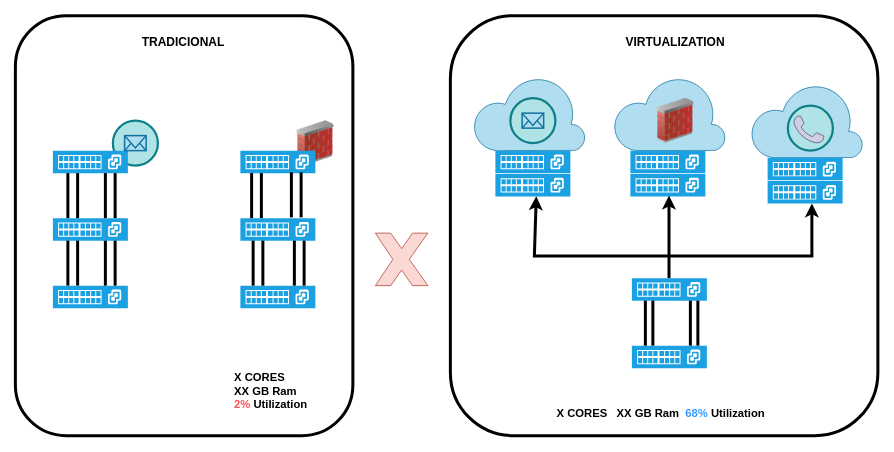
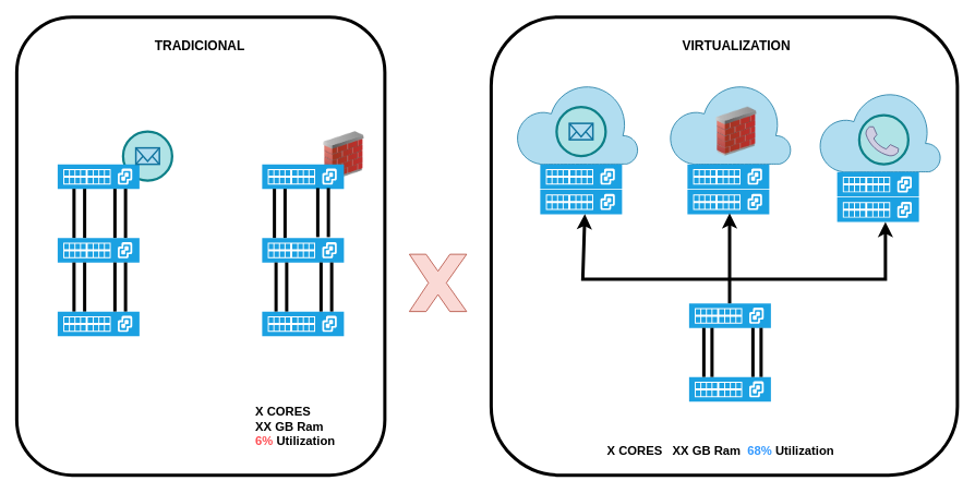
  <mxCell id="0" />
  <mxCell id="1" parent="0" />
  <mxCell id="2" value="" style="rounded=1;whiteSpace=wrap;html=1;strokeWidth=4;" vertex="1" parent="1"><mxGeometry x="600" y="20" width="570" height="560" as="geometry" /></mxCell>
  <mxCell id="3" value="" style="verticalLabelPosition=bottom;html=1;verticalAlign=top;align=center;strokeColor=#10739e;fillColor=#b1ddf0;shape=mxgraph.azure.cloud;" vertex="1" parent="1"><mxGeometry x="1000" y="109.5" width="150" height="100" as="geometry" /></mxCell>
  <mxCell id="4" value="" style="ellipse;whiteSpace=wrap;html=1;aspect=fixed;strokeWidth=3;fillColor=#b0e3e6;strokeColor=#0e8088;" vertex="1" parent="1"><mxGeometry x="1050" y="140" width="60" height="60" as="geometry" /></mxCell>
  <mxCell id="5" value="" style="verticalLabelPosition=bottom;html=1;verticalAlign=top;align=center;strokeColor=#10739e;fillColor=#b1ddf0;shape=mxgraph.azure.cloud;" vertex="1" parent="1"><mxGeometry x="817" y="100" width="150" height="100" as="geometry" /></mxCell>
  <mxCell id="6" value="" style="verticalLabelPosition=bottom;html=1;verticalAlign=top;align=center;strokeColor=#10739e;fillColor=#b1ddf0;shape=mxgraph.azure.cloud;" vertex="1" parent="1"><mxGeometry x="630" y="100" width="150" height="100" as="geometry" /></mxCell>
  <mxCell id="7" value="" style="rounded=1;whiteSpace=wrap;html=1;strokeWidth=4;" vertex="1" parent="1"><mxGeometry x="20" y="20" width="450" height="560" as="geometry" /></mxCell>
  <mxCell id="8" value="" style="image;html=1;image=img/lib/clip_art/networking/Firewall_02_128x128.png" vertex="1" parent="1"><mxGeometry x="390" y="160" width="60" height="60" as="geometry" /></mxCell>
  <mxCell id="9" value="" style="ellipse;whiteSpace=wrap;html=1;aspect=fixed;strokeWidth=3;fillColor=#b0e3e6;strokeColor=#0e8088;" vertex="1" parent="1"><mxGeometry x="150" y="160" width="60" height="60" as="geometry" /></mxCell>
  <mxCell id="10" value="" style="sketch=0;pointerEvents=1;shadow=0;dashed=0;html=1;strokeColor=#006EAF;fillColor=#1ba1e2;labelPosition=center;verticalLabelPosition=bottom;verticalAlign=top;align=center;outlineConnect=0;shape=mxgraph.veeam2.vmware_vswitch;fontColor=#ffffff;" vertex="1" parent="1"><mxGeometry x="70" y="200" width="100" height="30" as="geometry" /></mxCell>
  <mxCell id="11" value="" style="sketch=0;pointerEvents=1;shadow=0;dashed=0;html=1;strokeColor=#006EAF;fillColor=#1ba1e2;labelPosition=center;verticalLabelPosition=bottom;verticalAlign=top;align=center;outlineConnect=0;shape=mxgraph.veeam2.vmware_vswitch;fontColor=#ffffff;" vertex="1" parent="1"><mxGeometry x="70" y="290" width="100" height="30" as="geometry" /></mxCell>
  <mxCell id="12" value="" style="sketch=0;pointerEvents=1;shadow=0;dashed=0;html=1;strokeColor=#006EAF;fillColor=#1ba1e2;labelPosition=center;verticalLabelPosition=bottom;verticalAlign=top;align=center;outlineConnect=0;shape=mxgraph.veeam2.vmware_vswitch;fontColor=#ffffff;" vertex="1" parent="1"><mxGeometry x="70" y="380" width="100" height="30" as="geometry" /></mxCell>
  <mxCell id="13" value="" style="sketch=0;pointerEvents=1;shadow=0;dashed=0;html=1;strokeColor=#006EAF;fillColor=#1ba1e2;labelPosition=center;verticalLabelPosition=bottom;verticalAlign=top;align=center;outlineConnect=0;shape=mxgraph.veeam2.vmware_vswitch;fontColor=#ffffff;" vertex="1" parent="1"><mxGeometry x="320" y="200" width="100" height="30" as="geometry" /></mxCell>
  <mxCell id="14" value="" style="sketch=0;pointerEvents=1;shadow=0;dashed=0;html=1;strokeColor=#006EAF;fillColor=#1ba1e2;labelPosition=center;verticalLabelPosition=bottom;verticalAlign=top;align=center;outlineConnect=0;shape=mxgraph.veeam2.vmware_vswitch;fontColor=#ffffff;" vertex="1" parent="1"><mxGeometry x="320" y="290" width="100" height="30" as="geometry" /></mxCell>
  <mxCell id="15" value="" style="sketch=0;pointerEvents=1;shadow=0;dashed=0;html=1;strokeColor=#006EAF;fillColor=#1ba1e2;labelPosition=center;verticalLabelPosition=bottom;verticalAlign=top;align=center;outlineConnect=0;shape=mxgraph.veeam2.vmware_vswitch;fontColor=#ffffff;" vertex="1" parent="1"><mxGeometry x="320" y="380" width="100" height="30" as="geometry" /></mxCell>
  <mxCell id="16" value="" style="html=1;verticalLabelPosition=bottom;align=center;labelBackgroundColor=#ffffff;verticalAlign=top;strokeWidth=2;strokeColor=#10739e;shadow=0;dashed=0;shape=mxgraph.ios7.icons.mail;fillColor=#b1ddf0;" vertex="1" parent="1"><mxGeometry x="165.63" y="180" width="28.75" height="20" as="geometry" /></mxCell>
  <mxCell id="17" value="TRADICIONAL" style="text;html=1;strokeColor=none;fillColor=none;align=center;verticalAlign=middle;whiteSpace=wrap;rounded=0;fontStyle=1;fontSize=16;" vertex="1" parent="1"><mxGeometry x="194.38" y="40" width="100" height="30" as="geometry" /></mxCell>
  <mxCell id="18" value="" style="endArrow=none;html=1;rounded=0;strokeWidth=4;" edge="1" parent="1"><mxGeometry width="50" height="50" relative="1" as="geometry"><mxPoint x="90" y="290" as="sourcePoint" /><mxPoint x="90" y="230" as="targetPoint" /></mxGeometry></mxCell>
  <mxCell id="19" value="" style="endArrow=none;html=1;rounded=0;strokeWidth=4;" edge="1" parent="1"><mxGeometry width="50" height="50" relative="1" as="geometry"><mxPoint x="103" y="290" as="sourcePoint" /><mxPoint x="103" y="230" as="targetPoint" /></mxGeometry></mxCell>
  <mxCell id="20" value="" style="endArrow=none;html=1;rounded=0;strokeWidth=4;" edge="1" parent="1"><mxGeometry width="50" height="50" relative="1" as="geometry"><mxPoint x="140" y="290" as="sourcePoint" /><mxPoint x="140" y="230" as="targetPoint" /></mxGeometry></mxCell>
  <mxCell id="21" value="" style="endArrow=none;html=1;rounded=0;strokeWidth=4;" edge="1" parent="1"><mxGeometry width="50" height="50" relative="1" as="geometry"><mxPoint x="153" y="290" as="sourcePoint" /><mxPoint x="153" y="230" as="targetPoint" /></mxGeometry></mxCell>
  <mxCell id="22" value="" style="endArrow=none;html=1;rounded=0;strokeWidth=4;" edge="1" parent="1"><mxGeometry width="50" height="50" relative="1" as="geometry"><mxPoint x="140" y="380" as="sourcePoint" /><mxPoint x="140" y="320" as="targetPoint" /></mxGeometry></mxCell>
  <mxCell id="23" value="" style="endArrow=none;html=1;rounded=0;strokeWidth=4;" edge="1" parent="1"><mxGeometry width="50" height="50" relative="1" as="geometry"><mxPoint x="153" y="380" as="sourcePoint" /><mxPoint x="153" y="320" as="targetPoint" /></mxGeometry></mxCell>
  <mxCell id="24" value="" style="endArrow=none;html=1;rounded=0;strokeWidth=4;" edge="1" parent="1"><mxGeometry width="50" height="50" relative="1" as="geometry"><mxPoint x="90" y="380" as="sourcePoint" /><mxPoint x="90" y="320" as="targetPoint" /></mxGeometry></mxCell>
  <mxCell id="25" value="" style="endArrow=none;html=1;rounded=0;strokeWidth=4;" edge="1" parent="1"><mxGeometry width="50" height="50" relative="1" as="geometry"><mxPoint x="103" y="380" as="sourcePoint" /><mxPoint x="103" y="320" as="targetPoint" /></mxGeometry></mxCell>
  <mxCell id="26" value="" style="endArrow=none;html=1;rounded=0;strokeWidth=4;" edge="1" parent="1"><mxGeometry width="50" height="50" relative="1" as="geometry"><mxPoint x="335" y="290" as="sourcePoint" /><mxPoint x="335" y="230" as="targetPoint" /></mxGeometry></mxCell>
  <mxCell id="27" value="" style="endArrow=none;html=1;rounded=0;strokeWidth=4;" edge="1" parent="1"><mxGeometry width="50" height="50" relative="1" as="geometry"><mxPoint x="348" y="290" as="sourcePoint" /><mxPoint x="348" y="230" as="targetPoint" /></mxGeometry></mxCell>
  <mxCell id="28" value="" style="endArrow=none;html=1;rounded=0;strokeWidth=4;" edge="1" parent="1"><mxGeometry width="50" height="50" relative="1" as="geometry"><mxPoint x="388" y="289" as="sourcePoint" /><mxPoint x="388" y="229" as="targetPoint" /></mxGeometry></mxCell>
  <mxCell id="29" value="" style="endArrow=none;html=1;rounded=0;strokeWidth=4;" edge="1" parent="1"><mxGeometry width="50" height="50" relative="1" as="geometry"><mxPoint x="401" y="289" as="sourcePoint" /><mxPoint x="401" y="229" as="targetPoint" /></mxGeometry></mxCell>
  <mxCell id="30" value="" style="endArrow=none;html=1;rounded=0;strokeWidth=4;" edge="1" parent="1"><mxGeometry width="50" height="50" relative="1" as="geometry"><mxPoint x="392" y="380" as="sourcePoint" /><mxPoint x="392" y="320" as="targetPoint" /></mxGeometry></mxCell>
  <mxCell id="31" value="" style="endArrow=none;html=1;rounded=0;strokeWidth=4;" edge="1" parent="1"><mxGeometry width="50" height="50" relative="1" as="geometry"><mxPoint x="405" y="380" as="sourcePoint" /><mxPoint x="405" y="320" as="targetPoint" /></mxGeometry></mxCell>
  <mxCell id="32" value="" style="endArrow=none;html=1;rounded=0;strokeWidth=4;" edge="1" parent="1"><mxGeometry width="50" height="50" relative="1" as="geometry"><mxPoint x="337" y="380" as="sourcePoint" /><mxPoint x="337" y="320" as="targetPoint" /></mxGeometry></mxCell>
  <mxCell id="33" value="" style="endArrow=none;html=1;rounded=0;strokeWidth=4;" edge="1" parent="1"><mxGeometry width="50" height="50" relative="1" as="geometry"><mxPoint x="350" y="380" as="sourcePoint" /><mxPoint x="350" y="320" as="targetPoint" /></mxGeometry></mxCell>
- <mxCell id="34" value="X CORES&lt;br&gt;XX GB Ram&lt;br&gt;&lt;font color=&quot;#ff4f55&quot;&gt;2%&lt;/font&gt;&amp;nbsp;Utilization" style="text;html=1;strokeColor=none;fillColor=none;align=left;verticalAlign=middle;whiteSpace=wrap;rounded=0;fontStyle=1;fontSize=15;" vertex="1" parent="1"><mxGeometry x="310" y="490" width="110" height="60" as="geometry" /></mxCell>
+ <mxCell id="34" value="X CORES&lt;br&gt;XX GB Ram&lt;br&gt;&lt;font color=&quot;#ff4f55&quot;&gt;6%&lt;/font&gt;&amp;nbsp;Utilization" style="text;html=1;strokeColor=none;fillColor=none;align=left;verticalAlign=middle;whiteSpace=wrap;rounded=0;fontStyle=1;fontSize=15;" vertex="1" parent="1"><mxGeometry x="310" y="490" width="110" height="60" as="geometry" /></mxCell>
  <mxCell id="35" value="" style="sketch=0;pointerEvents=1;shadow=0;dashed=0;html=1;strokeColor=#006EAF;fillColor=#1ba1e2;labelPosition=center;verticalLabelPosition=bottom;verticalAlign=top;align=center;outlineConnect=0;shape=mxgraph.veeam2.vmware_vswitch;fontColor=#ffffff;" vertex="1" parent="1"><mxGeometry x="660" y="200" width="100" height="30" as="geometry" /></mxCell>
  <mxCell id="36" value="" style="sketch=0;pointerEvents=1;shadow=0;dashed=0;html=1;strokeColor=#006EAF;fillColor=#1ba1e2;labelPosition=center;verticalLabelPosition=bottom;verticalAlign=top;align=center;outlineConnect=0;shape=mxgraph.veeam2.vmware_vswitch;fontColor=#ffffff;" vertex="1" parent="1"><mxGeometry x="660" y="231" width="100" height="30" as="geometry" /></mxCell>
  <mxCell id="37" value="" style="sketch=0;pointerEvents=1;shadow=0;dashed=0;html=1;strokeColor=#006EAF;fillColor=#1ba1e2;labelPosition=center;verticalLabelPosition=bottom;verticalAlign=top;align=center;outlineConnect=0;shape=mxgraph.veeam2.vmware_vswitch;fontColor=#ffffff;" vertex="1" parent="1"><mxGeometry x="840" y="200" width="100" height="30" as="geometry" /></mxCell>
  <mxCell id="38" value="" style="sketch=0;pointerEvents=1;shadow=0;dashed=0;html=1;strokeColor=#006EAF;fillColor=#1ba1e2;labelPosition=center;verticalLabelPosition=bottom;verticalAlign=top;align=center;outlineConnect=0;shape=mxgraph.veeam2.vmware_vswitch;fontColor=#ffffff;" vertex="1" parent="1"><mxGeometry x="840" y="231" width="100" height="30" as="geometry" /></mxCell>
  <mxCell id="39" value="" style="ellipse;whiteSpace=wrap;html=1;aspect=fixed;strokeWidth=3;fillColor=#b0e3e6;strokeColor=#0e8088;" vertex="1" parent="1"><mxGeometry x="680" y="130" width="60" height="60" as="geometry" /></mxCell>
  <mxCell id="40" value="" style="html=1;verticalLabelPosition=bottom;align=center;labelBackgroundColor=#ffffff;verticalAlign=top;strokeWidth=2;strokeColor=#10739e;shadow=0;dashed=0;shape=mxgraph.ios7.icons.mail;fillColor=#b1ddf0;" vertex="1" parent="1"><mxGeometry x="695.63" y="150" width="28.75" height="20" as="geometry" /></mxCell>
  <mxCell id="41" value="" style="image;html=1;image=img/lib/clip_art/networking/Firewall_02_128x128.png" vertex="1" parent="1"><mxGeometry x="870" y="130" width="60" height="60" as="geometry" /></mxCell>
  <mxCell id="42" value="" style="sketch=0;pointerEvents=1;shadow=0;dashed=0;html=1;strokeColor=#006EAF;fillColor=#1ba1e2;labelPosition=center;verticalLabelPosition=bottom;verticalAlign=top;align=center;outlineConnect=0;shape=mxgraph.veeam2.vmware_vswitch;fontColor=#ffffff;" vertex="1" parent="1"><mxGeometry x="1023" y="209.5" width="100" height="30" as="geometry" /></mxCell>
  <mxCell id="43" value="" style="sketch=0;pointerEvents=1;shadow=0;dashed=0;html=1;strokeColor=#006EAF;fillColor=#1ba1e2;labelPosition=center;verticalLabelPosition=bottom;verticalAlign=top;align=center;outlineConnect=0;shape=mxgraph.veeam2.vmware_vswitch;fontColor=#ffffff;" vertex="1" parent="1"><mxGeometry x="1023" y="240.5" width="100" height="30" as="geometry" /></mxCell>
  <mxCell id="44" value="" style="dashed=0;outlineConnect=0;html=1;align=center;labelPosition=center;verticalLabelPosition=bottom;verticalAlign=top;shape=mxgraph.weblogos.phone;fillColor=#d0cee2;strokeColor=#56517e;" vertex="1" parent="1"><mxGeometry x="1058" y="154.2" width="40" height="35.8" as="geometry" /></mxCell>
  <mxCell id="45" value="" style="sketch=0;pointerEvents=1;shadow=0;dashed=0;html=1;strokeColor=#006EAF;fillColor=#1ba1e2;labelPosition=center;verticalLabelPosition=bottom;verticalAlign=top;align=center;outlineConnect=0;shape=mxgraph.veeam2.vmware_vswitch;fontColor=#ffffff;" vertex="1" parent="1"><mxGeometry x="842" y="370" width="100" height="30" as="geometry" /></mxCell>
  <mxCell id="46" value="" style="sketch=0;pointerEvents=1;shadow=0;dashed=0;html=1;strokeColor=#006EAF;fillColor=#1ba1e2;labelPosition=center;verticalLabelPosition=bottom;verticalAlign=top;align=center;outlineConnect=0;shape=mxgraph.veeam2.vmware_vswitch;fontColor=#ffffff;" vertex="1" parent="1"><mxGeometry x="842" y="460" width="100" height="30" as="geometry" /></mxCell>
  <mxCell id="47" value="" style="endArrow=none;html=1;rounded=0;strokeWidth=4;" edge="1" parent="1"><mxGeometry width="50" height="50" relative="1" as="geometry"><mxPoint x="860" y="460" as="sourcePoint" /><mxPoint x="860" y="400" as="targetPoint" /></mxGeometry></mxCell>
  <mxCell id="48" value="" style="endArrow=none;html=1;rounded=0;strokeWidth=4;" edge="1" parent="1"><mxGeometry width="50" height="50" relative="1" as="geometry"><mxPoint x="930" y="460" as="sourcePoint" /><mxPoint x="930" y="400" as="targetPoint" /></mxGeometry></mxCell>
  <mxCell id="49" value="" style="endArrow=none;html=1;rounded=0;strokeWidth=4;" edge="1" parent="1"><mxGeometry width="50" height="50" relative="1" as="geometry"><mxPoint x="920" y="460" as="sourcePoint" /><mxPoint x="920" y="400" as="targetPoint" /></mxGeometry></mxCell>
  <mxCell id="50" value="" style="endArrow=none;html=1;rounded=0;strokeWidth=4;" edge="1" parent="1"><mxGeometry width="50" height="50" relative="1" as="geometry"><mxPoint x="870" y="460" as="sourcePoint" /><mxPoint x="870" y="400" as="targetPoint" /></mxGeometry></mxCell>
  <mxCell id="51" value="" style="endArrow=classic;html=1;rounded=0;strokeWidth=4;startArrow=classic;startFill=1;endFill=1;" edge="1" parent="1"><mxGeometry width="50" height="50" relative="1" as="geometry"><mxPoint x="1082" y="270.5" as="sourcePoint" /><mxPoint x="714.524" y="261" as="targetPoint" /><Array as="points"><mxPoint x="1082" y="340.5" /><mxPoint x="712" y="340.5" /></Array></mxGeometry></mxCell>
  <mxCell id="52" value="" style="endArrow=classic;html=1;rounded=0;strokeWidth=4;endFill=1;" edge="1" parent="1"><mxGeometry width="50" height="50" relative="1" as="geometry"><mxPoint x="891.5" y="370" as="sourcePoint" /><mxPoint x="891.5" y="260" as="targetPoint" /></mxGeometry></mxCell>
  <mxCell id="53" value="X CORES&amp;nbsp; &amp;nbsp;XX GB Ram&amp;nbsp;&amp;nbsp;&lt;font color=&quot;#3399ff&quot;&gt;68%&lt;/font&gt;&amp;nbsp;Utilization" style="text;html=1;strokeColor=none;fillColor=none;align=left;verticalAlign=middle;whiteSpace=wrap;rounded=0;fontStyle=1;fontSize=15;" vertex="1" parent="1"><mxGeometry x="740" y="520" width="300" height="60" as="geometry" /></mxCell>
  <mxCell id="54" value="" style="verticalLabelPosition=bottom;verticalAlign=top;html=1;shape=mxgraph.basic.x;fillColor=#fad9d5;strokeColor=#ae4132;" vertex="1" parent="1"><mxGeometry x="500" y="310" width="70" height="70" as="geometry" /></mxCell>
  <mxCell id="55" value="VIRTUALIZATION" style="text;html=1;strokeColor=none;fillColor=none;align=center;verticalAlign=middle;whiteSpace=wrap;rounded=0;fontStyle=1;fontSize=16;" vertex="1" parent="1"><mxGeometry x="850" y="40" width="100" height="30" as="geometry" /></mxCell>
